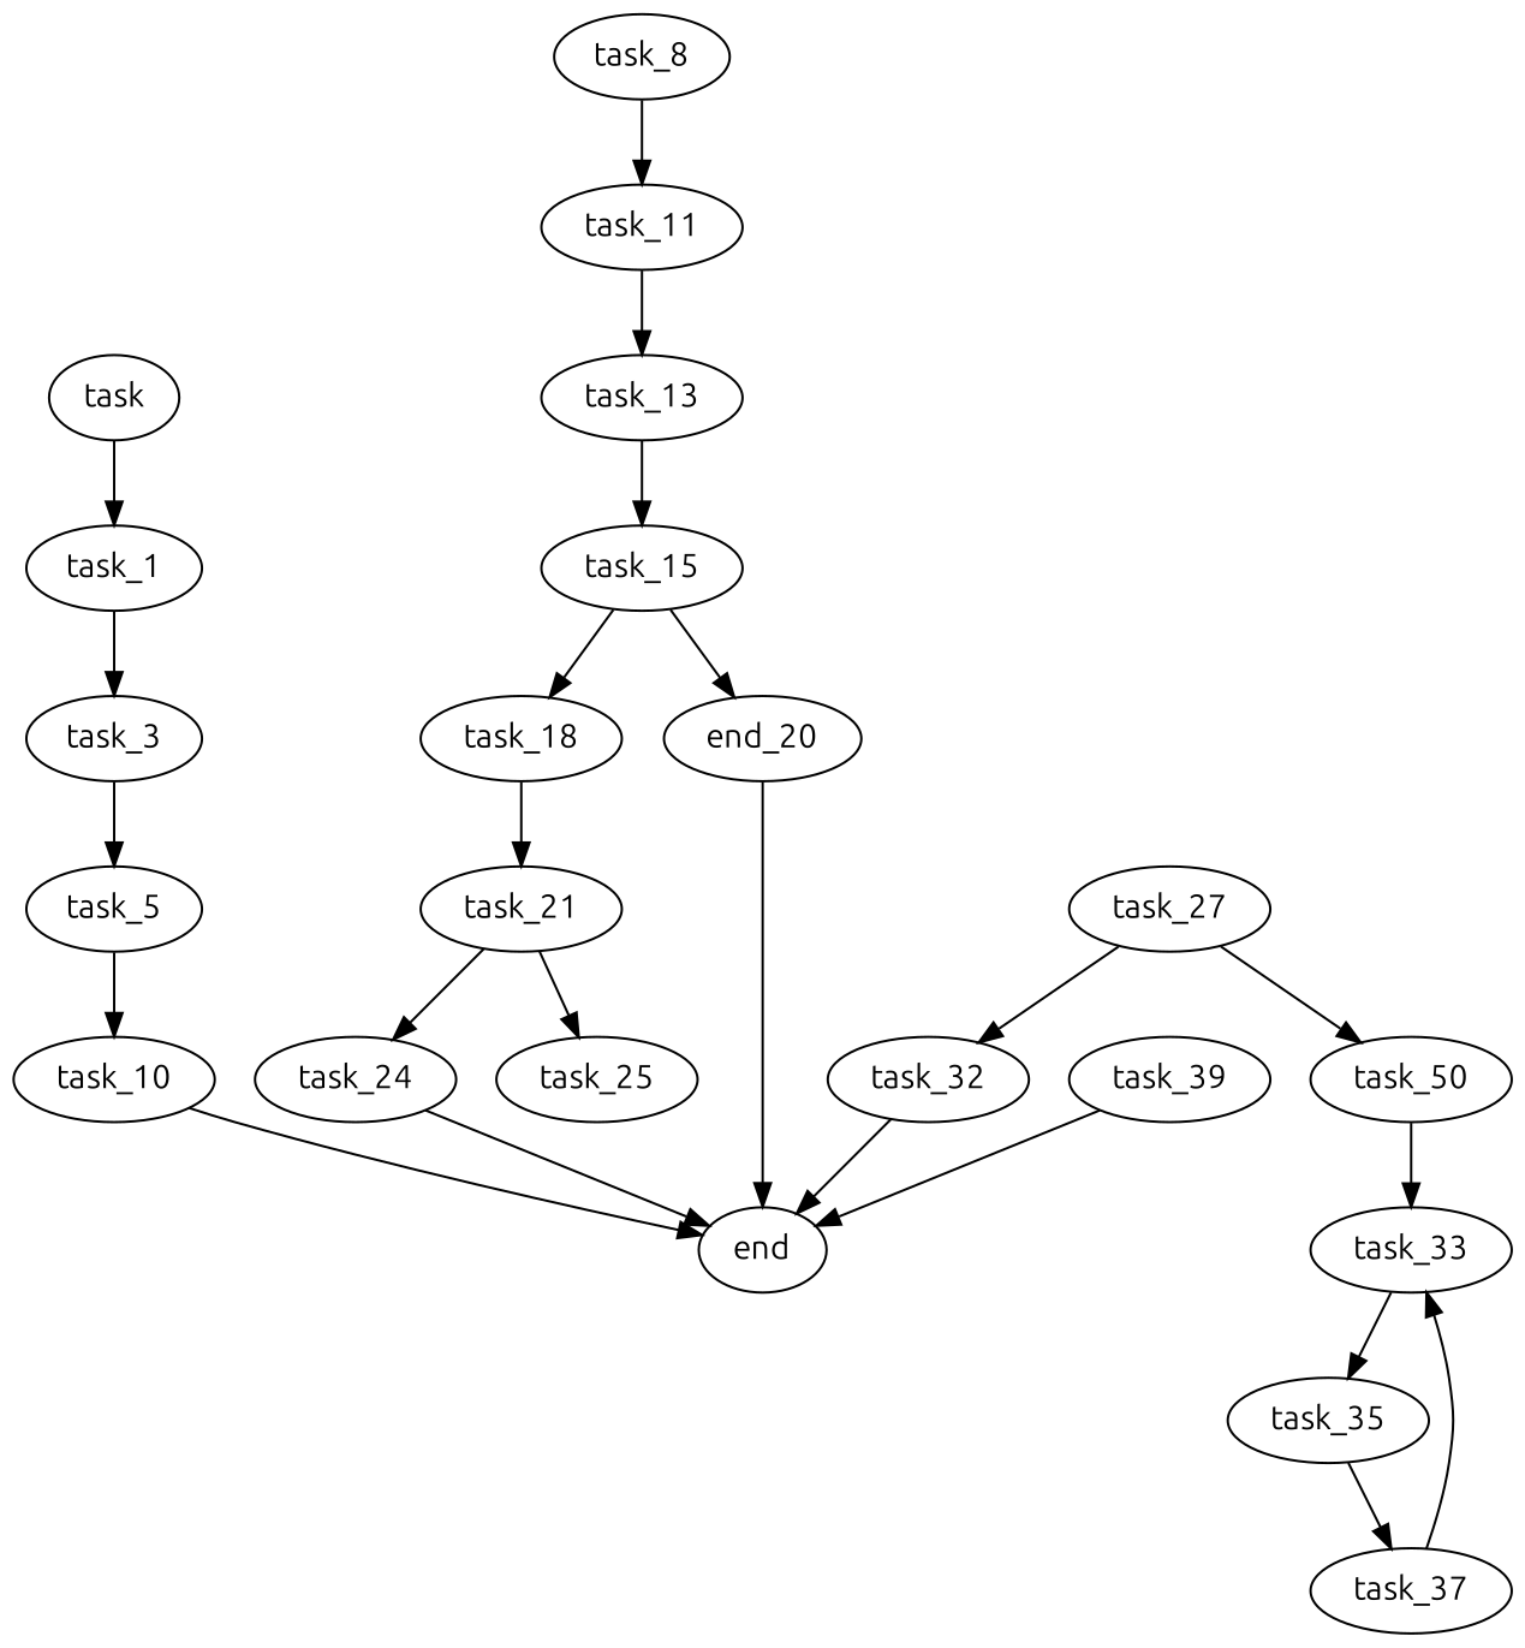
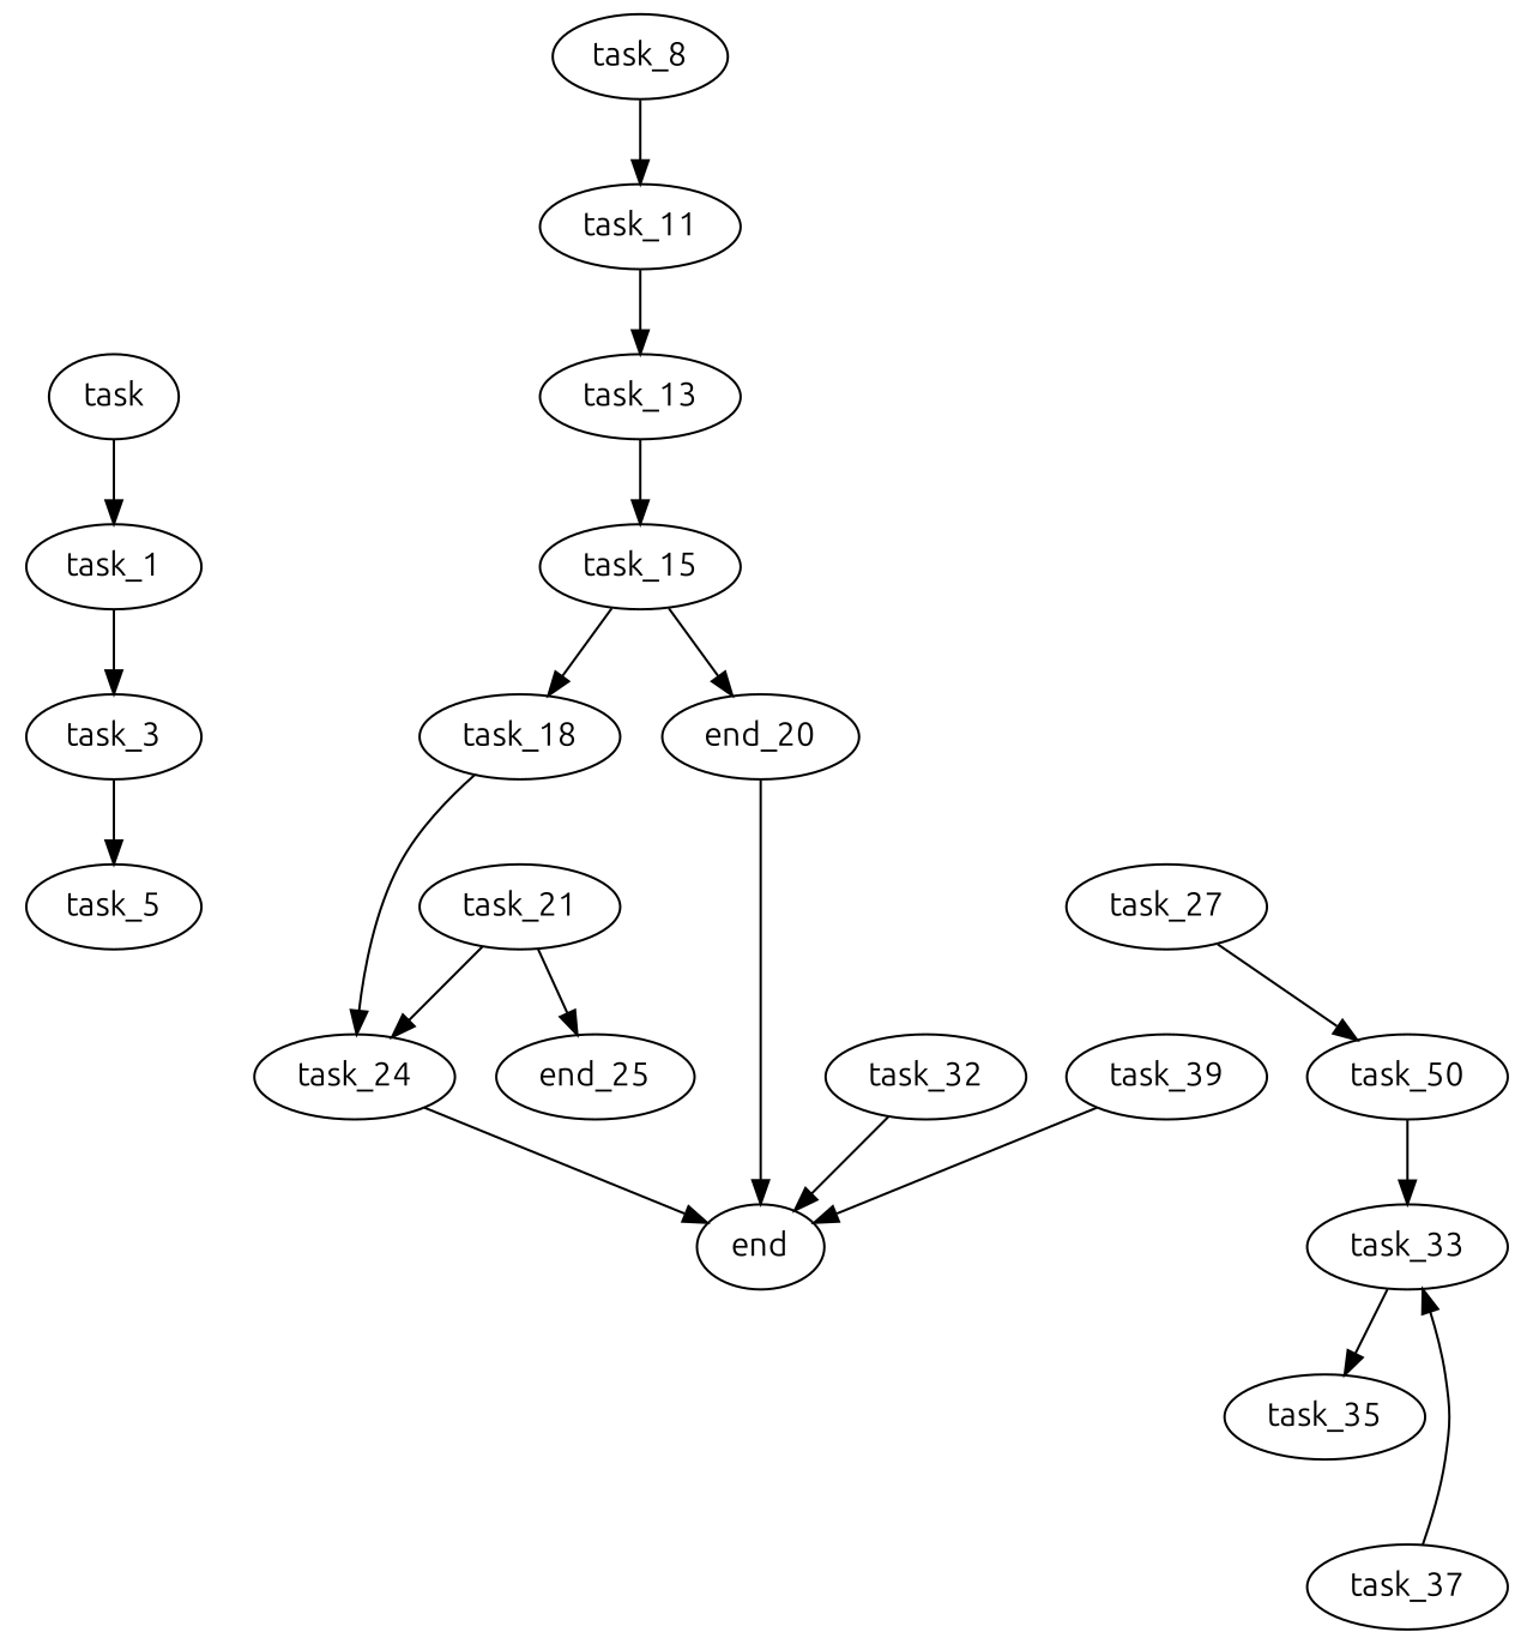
  digraph {
    fontname=Ubuntu
    node [fontname=Ubuntu]
    edge [fontname=Ubuntu]
    n1 [label=task]
    task_1
    task_3
    task_5
-   task_10
    task_8
    task_11
    end
    task_13
    task_15
    task_18
    n12 [label=end_20]
    task_21
    task_24
-   task_25
+   task_25 [label=end_25]
    n16 [label=task_50]
    task_27
    task_32
    task_33
    task_35
    task_37
    task_39
    n1 -> task_1
    task_1 -> task_3
    task_3 -> task_5
-   task_5 -> task_10
-   task_10 -> end
    task_8 -> task_11
    task_11 -> task_13
    task_13 -> task_15
    task_15 -> task_18
    task_15 -> n12
-   task_18 -> task_21
+   task_18 -> task_24
    n12 -> end
    task_21 -> task_24
    task_21 -> task_25
    task_24 -> end
    n16 -> task_33
    task_27 -> n16
-   task_27 -> task_32
    task_32 -> end
    task_33 -> task_35
-   task_35 -> task_37
    task_37 -> task_33
    task_39 -> end
  }
